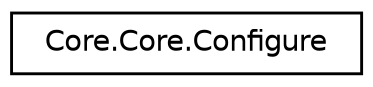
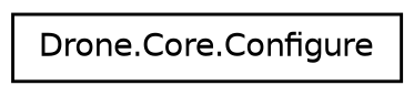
  digraph {
    rankdir=LR
-   n1 [color=black fillcolor=white fontname=Helvetica fontsize=10 height=0.2 label="Core.Core.Configure" shape=record style=filled width=0.4]
+   n1 [color=black fillcolor=white fontname=Helvetica fontsize=10 height=0.2 label="Drone.Core.Configure" shape=record style=filled width=0.4]
  }
